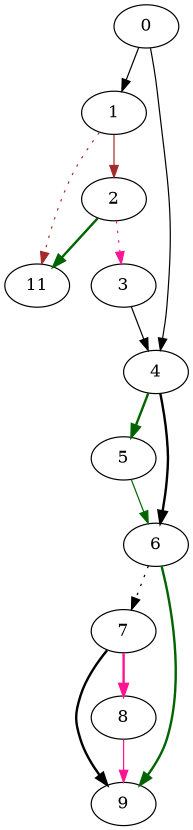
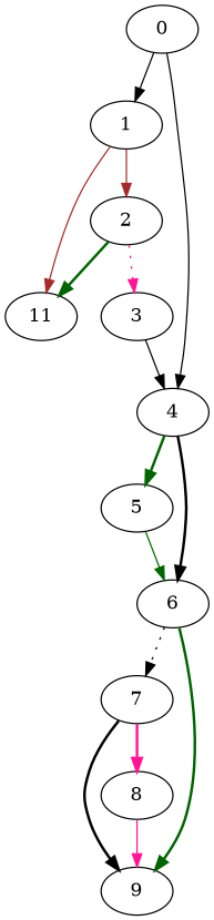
  digraph {
    edge [color=black style=solid]
    0
    1
    4
    2
    n5 [label=11]
    5
    6
    3
    7
    9
    8
    0 -> 1
    0 -> 4
    1 -> 2 [color=brown]
-   1 -> n5 [color=brown style=dotted]
+   1 -> n5 [color=brown]
    4 -> 5 [color=darkgreen style=bold]
    4 -> 6 [style=bold]
    2 -> n5 [color=darkgreen style=bold]
    2 -> 3 [color=deeppink style=dotted]
    5 -> 6 [color=darkgreen]
    6 -> 7 [style=dotted]
    6 -> 9 [color=darkgreen style=bold]
    3 -> 4
    7 -> 9 [style=bold]
    7 -> 8 [color=deeppink style=bold]
    8 -> 9 [color=deeppink]
  }
